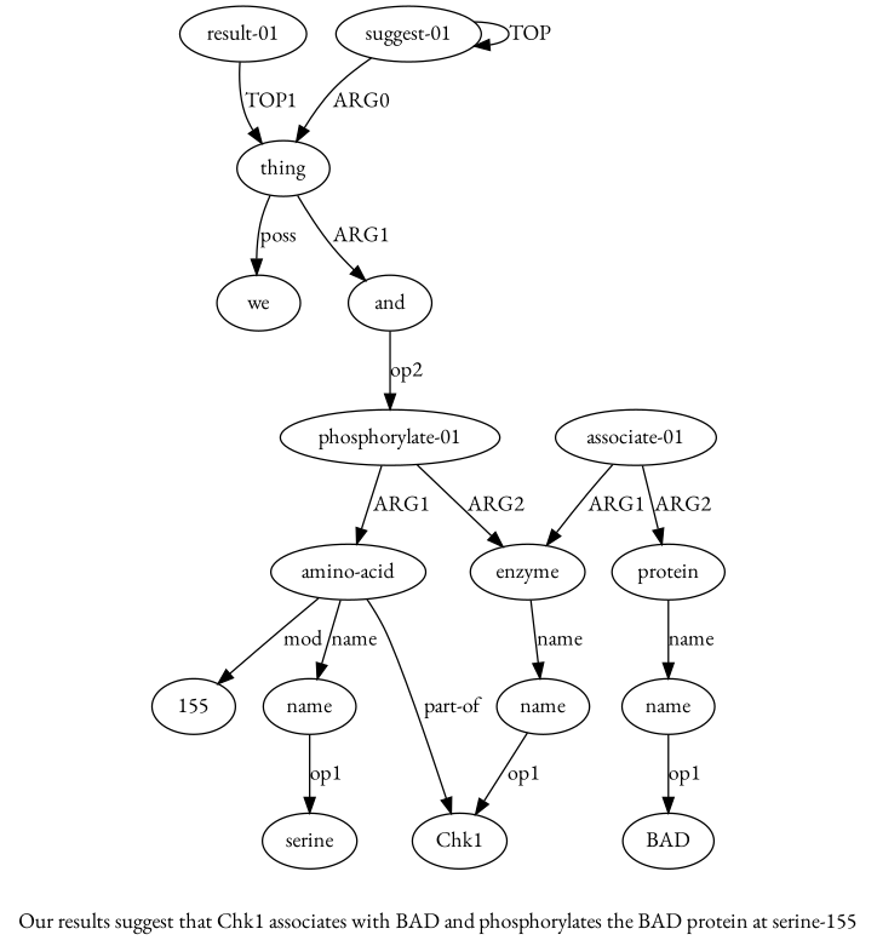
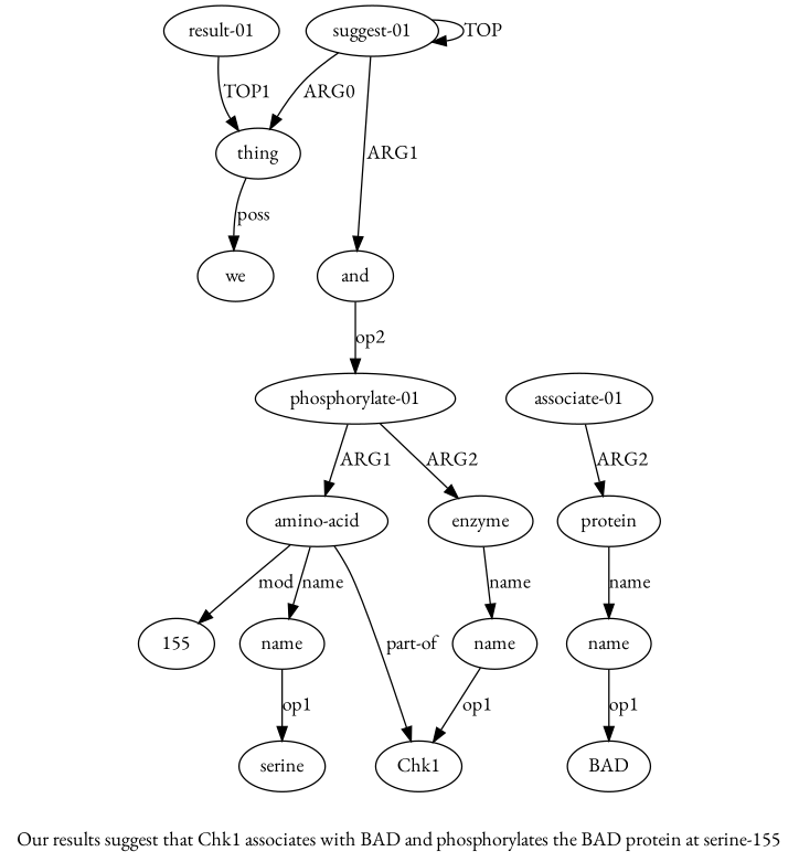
  digraph {
    fontname="EB Garamond"
    label="Our results suggest that Chk1 associates with BAD and phosphorylates the BAD protein at serine-155"
    node [color=black fontname="EB Garamond" gold_ind=-1 gold_label=name test_ind=-1 test_label=name]
    edge [color=black fontname="EB Garamond" gold_label=ARG1 test_label=ARG1]
    n1 [gold_ind=11 gold_label="amino-acid" label="amino-acid" test_ind=11 test_label="amino-acid"]
    n2 [gold_ind=12 label=name test_ind=12]
    n3 [gold_label=155 label=155 test_label=155]
    n4 [gold_label=Chk1 label=Chk1 test_label=Chk1]
    n5 [gold_label=serine label=serine test_label=serine]
    n6 [gold_ind=8 gold_label=protein label=protein test_ind=8 test_label=protein]
    n7 [gold_ind=9 label=name test_ind=9]
    n8 [gold_label=BAD label=BAD test_label=BAD]
    n9 [gold_ind=10 gold_label="phosphorylate-01" label="phosphorylate-01" test_ind=10 test_label="phosphorylate-01"]
    n10 [gold_ind=6 gold_label=enzyme label=enzyme test_ind=6 test_label=enzyme]
    n11 [gold_ind=7 label=name test_ind=7]
    n12 [gold_ind=1 gold_label=thing label=thing test_ind=1 test_label=thing]
    n13 [gold_ind=3 gold_label=we label=we test_ind=3 test_label=we]
    n14 [gold_ind=0 gold_label="suggest-01" label="suggest-01" test_ind=0 test_label="suggest-01"]
    n15 [gold_ind=4 gold_label=and label=and test_ind=4 test_label=and]
    n16 [gold_ind=5 gold_label="associate-01" label="associate-01" test_ind=5 test_label="associate-01"]
    n17 [gold_ind=2 gold_label="result-01" label="result-01" test_ind=2 test_label="result-01"]
    n1 -> n2 [gold_label=name label=name test_label=name]
    n1 -> n3 [gold_label=mod label=mod test_label=mod]
    n1 -> n4 [gold_label="part-of" label="part-of" test_label="part-of"]
    n2 -> n5 [gold_label=op1 label=op1 test_label=op1]
    n6 -> n7 [gold_label=name label=name test_label=name]
    n7 -> n8 [gold_label=op1 label=op1 test_label=op1]
    n9 -> n1 [label=ARG1]
    n9 -> n10 [gold_label=ARG2 label=ARG2 test_label=ARG2]
    n10 -> n11 [gold_label=name label=name test_label=name]
    n11 -> n4 [gold_label=op1 label=op1 test_label=op1]
    n12 -> n13 [gold_label=poss label=poss test_label=poss]
    n14 -> n12 [gold_label=ARG0 label=ARG0 test_label=ARG0]
    n14 -> n14 [gold_label=TOP label=TOP test_label=TOP]
-   n12 -> n15 [label=ARG1]
+   n14 -> n15 [label=ARG1]
    n15 -> n9 [gold_label=op2 label=op2 test_label=op2]
    n16 -> n6 [gold_label=ARG2 label=ARG2 test_label=ARG2]
-   n16 -> n10 [label=ARG1]
    n17 -> n12 [label=TOP1]
  }
